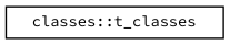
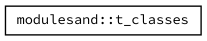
  digraph {
    rankdir=LR
    fontname="Source Code Pro"
-   n1 [color=black fillcolor=white fontname="Source Code Pro" fontsize=10 height=0.2 label="classes::t_classes" shape=record style=filled width=0.4]
+   n1 [color=black fillcolor=white fontname="Source Code Pro" fontsize=10 height=0.2 label="modulesand::t_classes" shape=record style=filled width=0.4]
  }
